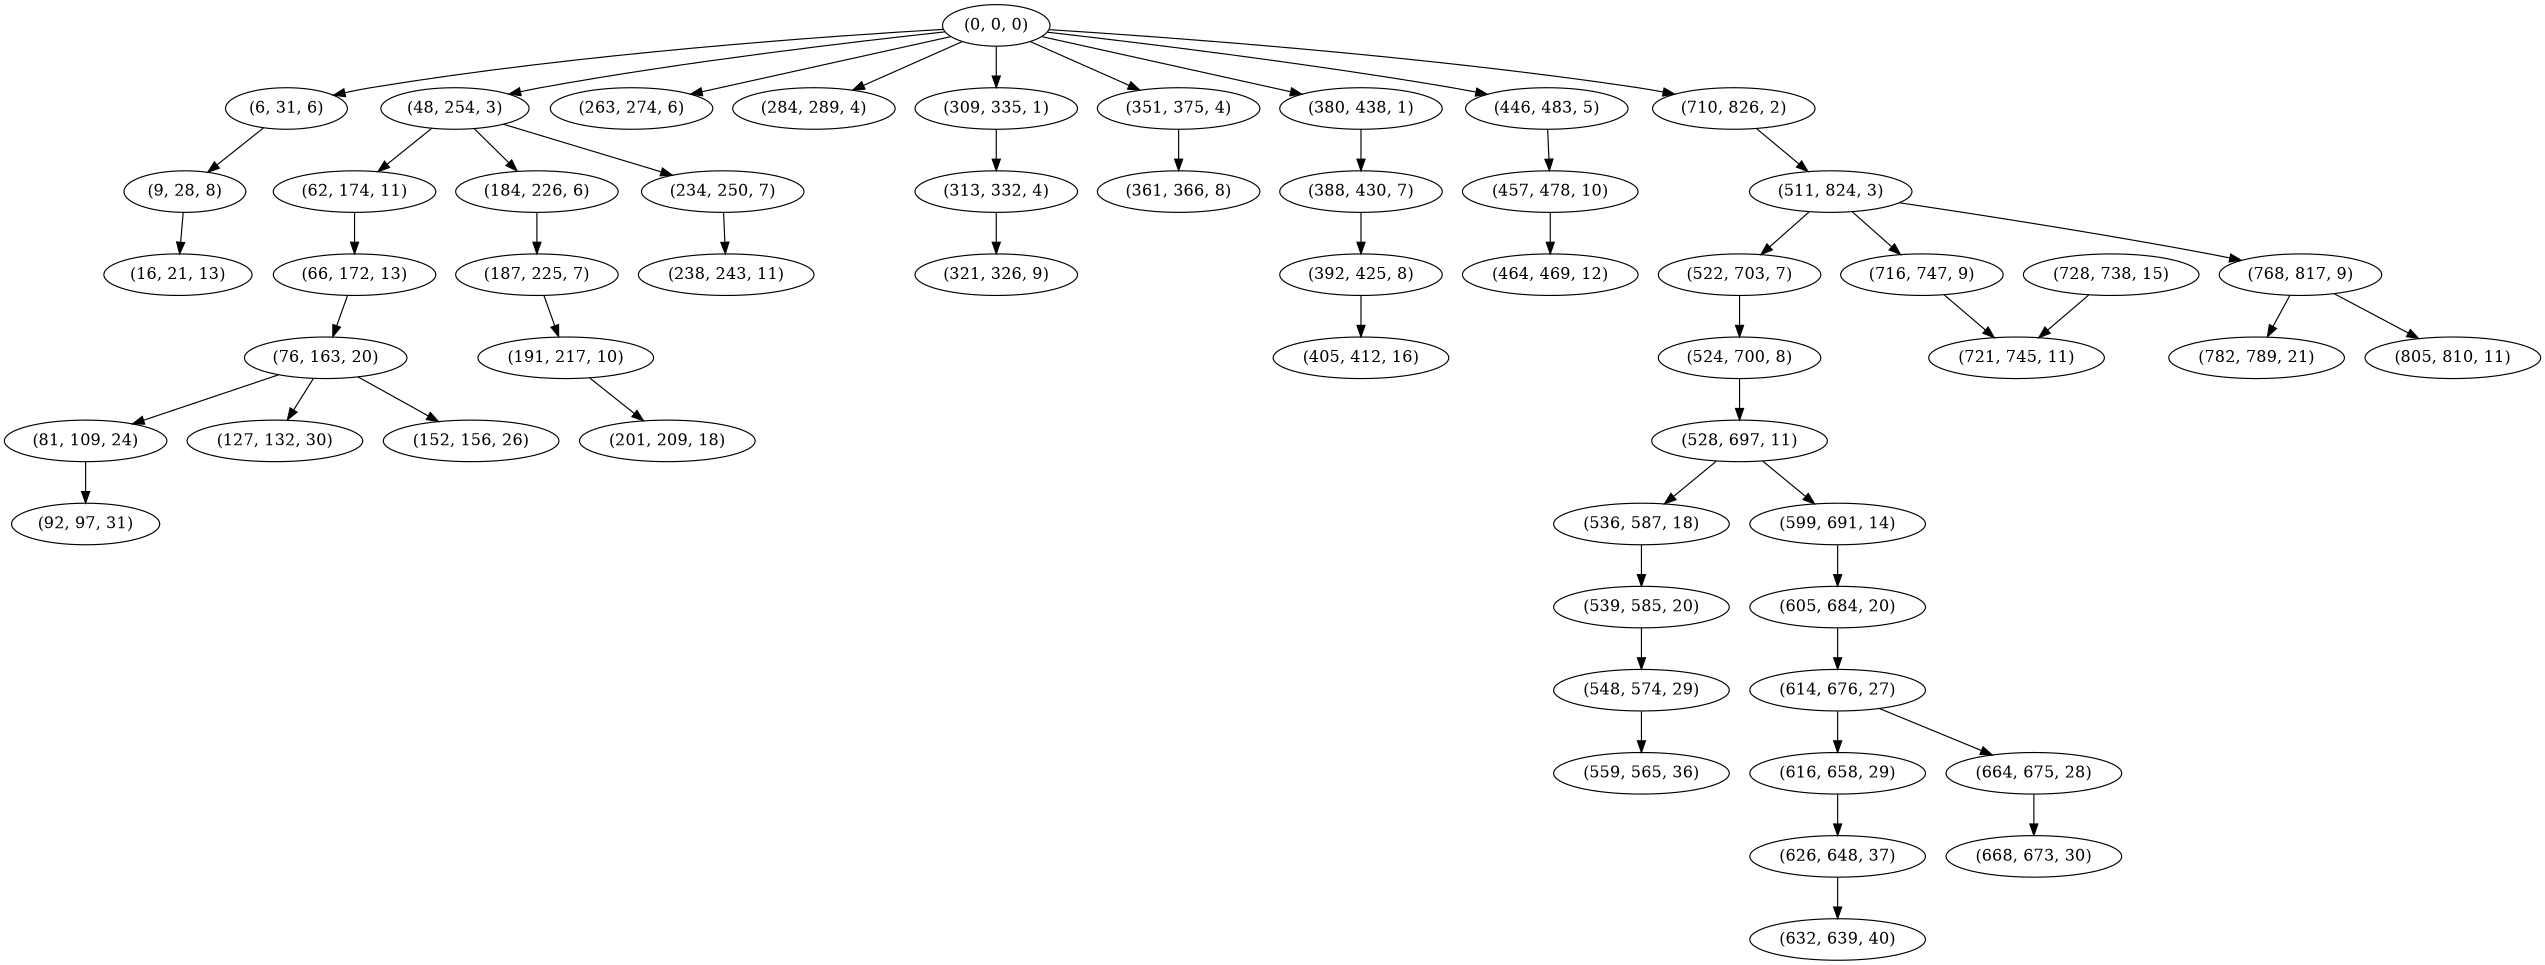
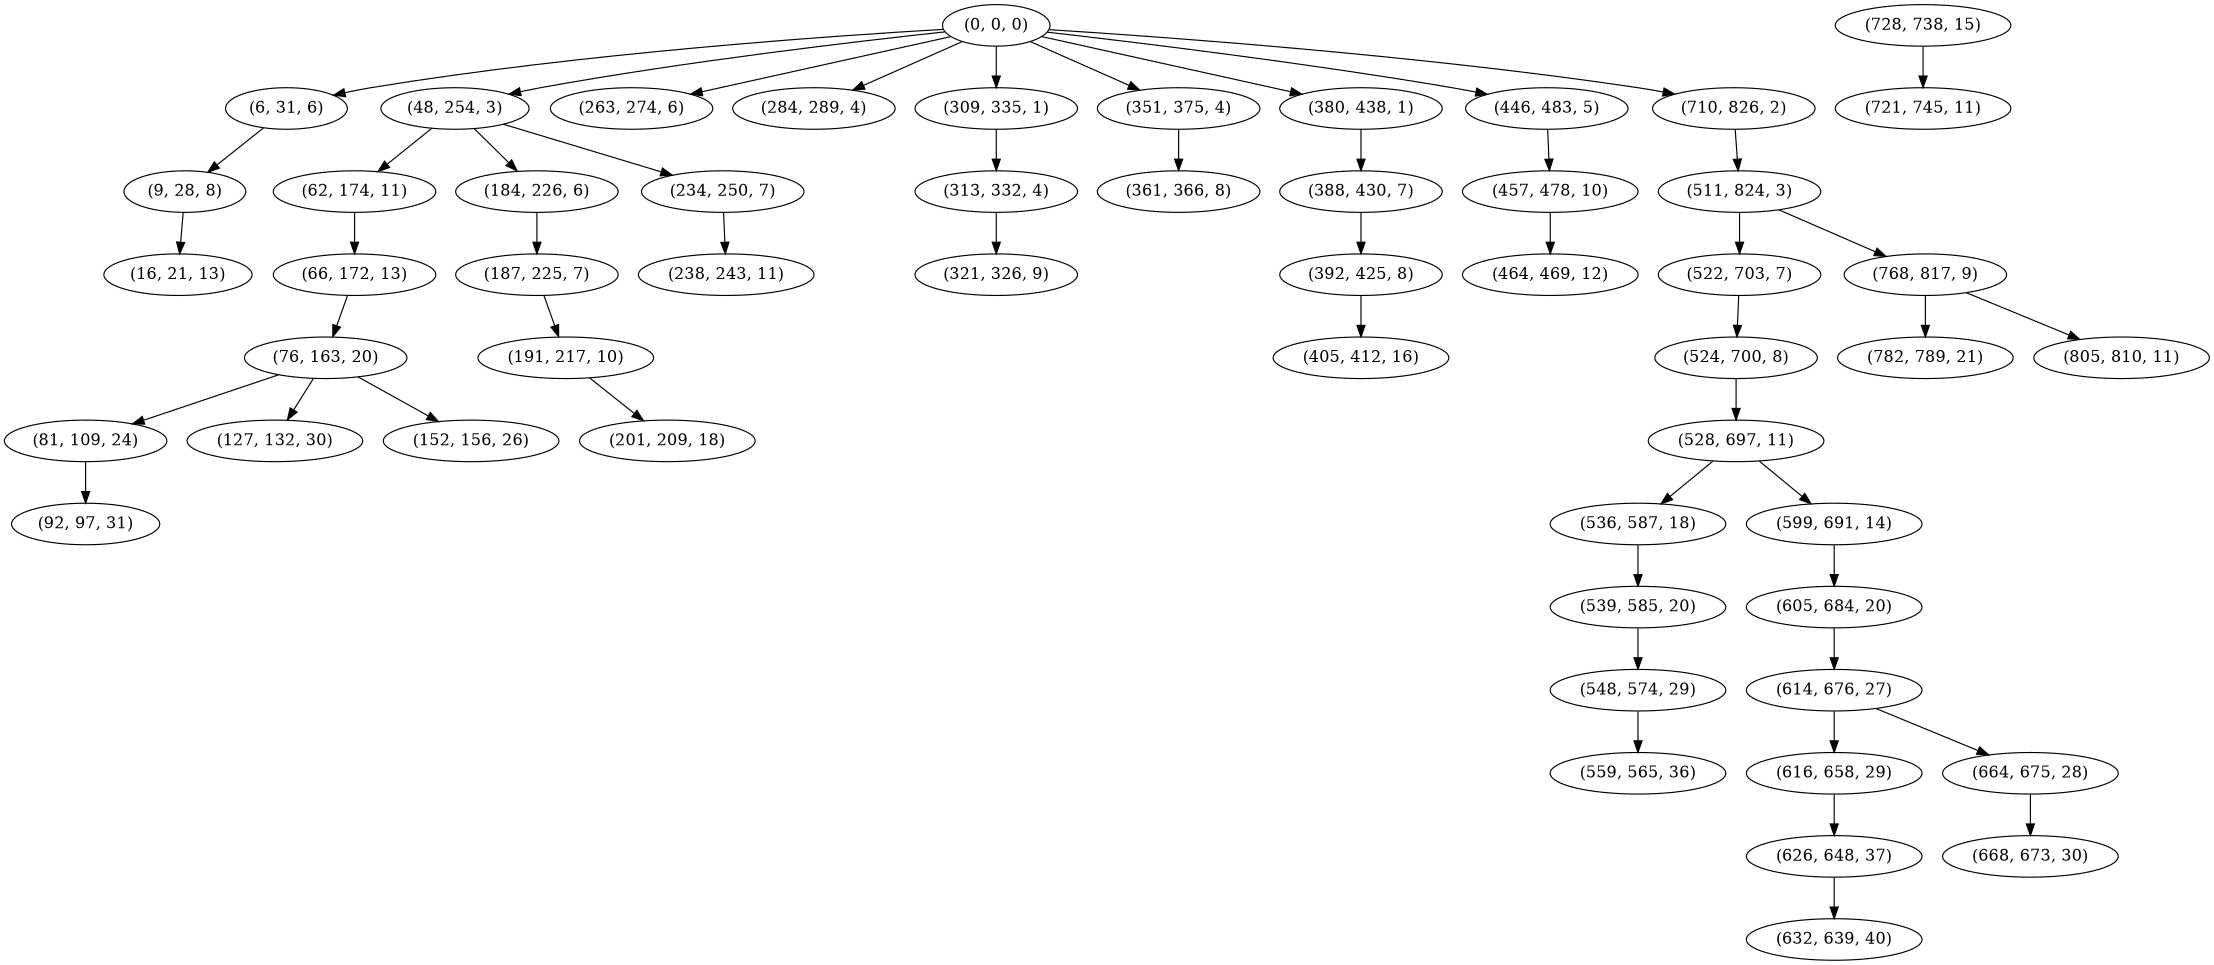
  digraph {
    "(0, 0, 0)"
    "(6, 31, 6)"
    "(48, 254, 3)"
    "(263, 274, 6)"
    "(284, 289, 4)"
    "(309, 335, 1)"
    "(351, 375, 4)"
    "(380, 438, 1)"
    "(446, 483, 5)"
    n10 [label="(710, 826, 2)"]
    "(9, 28, 8)"
    "(62, 174, 11)"
    "(184, 226, 6)"
    "(234, 250, 7)"
    "(313, 332, 4)"
    "(361, 366, 8)"
    "(388, 430, 7)"
    "(457, 478, 10)"
    "(511, 824, 3)"
    "(16, 21, 13)"
    "(66, 172, 13)"
    "(187, 225, 7)"
    "(238, 243, 11)"
    "(76, 163, 20)"
    "(81, 109, 24)"
    "(127, 132, 30)"
    "(152, 156, 26)"
    "(92, 97, 31)"
    "(191, 217, 10)"
    "(201, 209, 18)"
    "(321, 326, 9)"
    "(392, 425, 8)"
    "(405, 412, 16)"
    "(464, 469, 12)"
    "(522, 703, 7)"
-   "(716, 747, 9)"
    "(768, 817, 9)"
    "(524, 700, 8)"
    "(721, 745, 11)"
    "(782, 789, 21)"
    "(805, 810, 11)"
    "(528, 697, 11)"
    "(536, 587, 18)"
    "(599, 691, 14)"
    "(539, 585, 20)"
    "(605, 684, 20)"
    "(548, 574, 29)"
    "(559, 565, 36)"
    "(614, 676, 27)"
    "(616, 658, 29)"
    "(664, 675, 28)"
    "(626, 648, 37)"
    "(668, 673, 30)"
    "(632, 639, 40)"
    "(728, 738, 15)"
    "(0, 0, 0)" -> "(6, 31, 6)"
    "(0, 0, 0)" -> "(48, 254, 3)"
    "(0, 0, 0)" -> "(263, 274, 6)"
    "(0, 0, 0)" -> "(284, 289, 4)"
    "(0, 0, 0)" -> "(309, 335, 1)"
    "(0, 0, 0)" -> "(351, 375, 4)"
    "(0, 0, 0)" -> "(380, 438, 1)"
    "(0, 0, 0)" -> "(446, 483, 5)"
    "(0, 0, 0)" -> n10
    "(6, 31, 6)" -> "(9, 28, 8)"
    "(48, 254, 3)" -> "(62, 174, 11)"
    "(48, 254, 3)" -> "(184, 226, 6)"
    "(48, 254, 3)" -> "(234, 250, 7)"
    "(309, 335, 1)" -> "(313, 332, 4)"
    "(351, 375, 4)" -> "(361, 366, 8)"
    "(380, 438, 1)" -> "(388, 430, 7)"
    "(446, 483, 5)" -> "(457, 478, 10)"
    n10 -> "(511, 824, 3)"
    "(9, 28, 8)" -> "(16, 21, 13)"
    "(62, 174, 11)" -> "(66, 172, 13)"
    "(184, 226, 6)" -> "(187, 225, 7)"
    "(234, 250, 7)" -> "(238, 243, 11)"
    "(313, 332, 4)" -> "(321, 326, 9)"
    "(388, 430, 7)" -> "(392, 425, 8)"
    "(457, 478, 10)" -> "(464, 469, 12)"
    "(511, 824, 3)" -> "(522, 703, 7)"
-   "(511, 824, 3)" -> "(716, 747, 9)"
    "(511, 824, 3)" -> "(768, 817, 9)"
    "(66, 172, 13)" -> "(76, 163, 20)"
    "(187, 225, 7)" -> "(191, 217, 10)"
    "(76, 163, 20)" -> "(81, 109, 24)"
    "(76, 163, 20)" -> "(127, 132, 30)"
    "(76, 163, 20)" -> "(152, 156, 26)"
    "(81, 109, 24)" -> "(92, 97, 31)"
    "(191, 217, 10)" -> "(201, 209, 18)"
    "(392, 425, 8)" -> "(405, 412, 16)"
    "(522, 703, 7)" -> "(524, 700, 8)"
-   "(716, 747, 9)" -> "(721, 745, 11)"
    "(768, 817, 9)" -> "(782, 789, 21)"
    "(768, 817, 9)" -> "(805, 810, 11)"
    "(524, 700, 8)" -> "(528, 697, 11)"
    "(528, 697, 11)" -> "(536, 587, 18)"
    "(528, 697, 11)" -> "(599, 691, 14)"
    "(536, 587, 18)" -> "(539, 585, 20)"
    "(599, 691, 14)" -> "(605, 684, 20)"
    "(539, 585, 20)" -> "(548, 574, 29)"
    "(605, 684, 20)" -> "(614, 676, 27)"
    "(548, 574, 29)" -> "(559, 565, 36)"
    "(614, 676, 27)" -> "(616, 658, 29)"
    "(614, 676, 27)" -> "(664, 675, 28)"
    "(616, 658, 29)" -> "(626, 648, 37)"
    "(664, 675, 28)" -> "(668, 673, 30)"
    "(626, 648, 37)" -> "(632, 639, 40)"
    "(728, 738, 15)" -> "(721, 745, 11)"
  }
